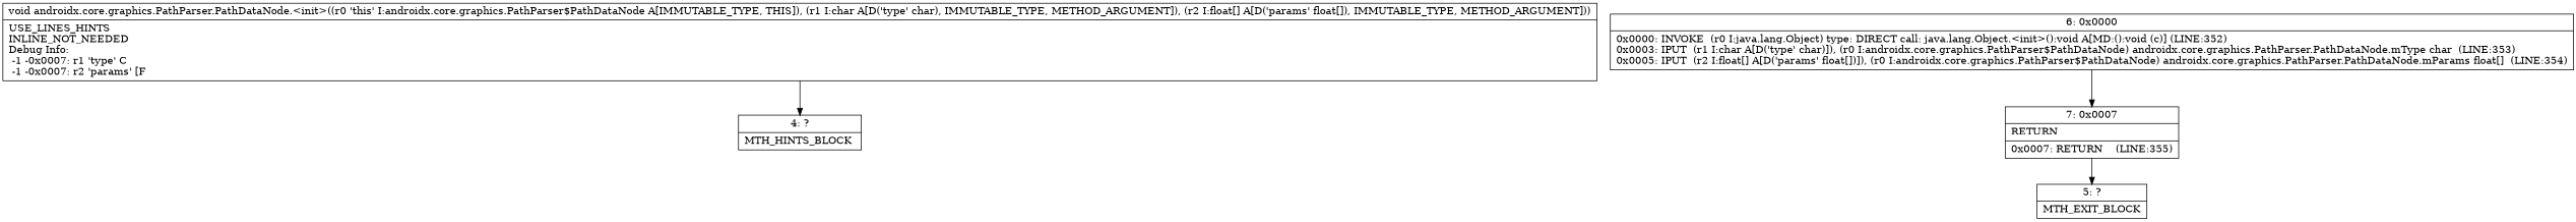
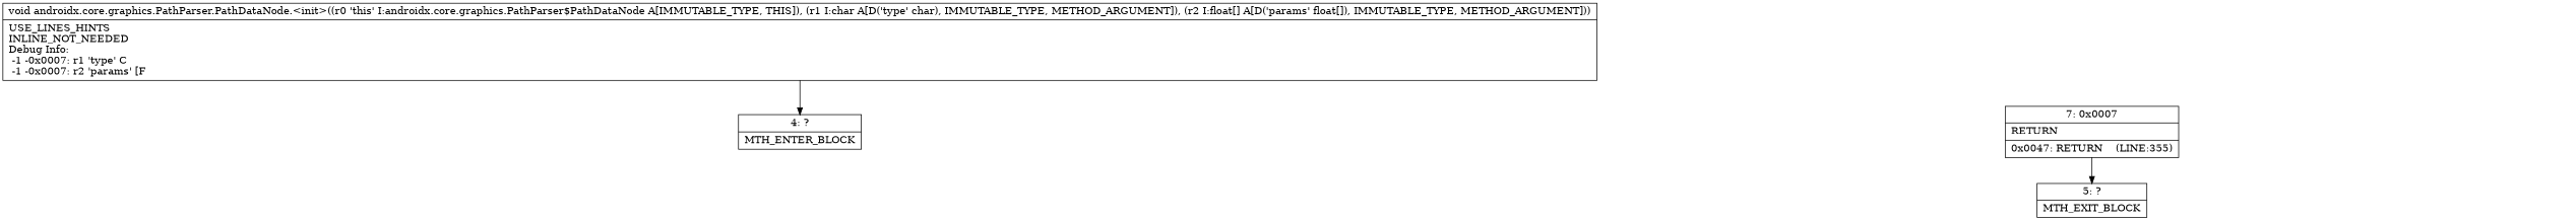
  digraph {
    node [shape=record]
-   n1 [label="{4\:\ ?|MTH_HINTS_BLOCK\l}"]
-   n2 [label="{6\:\ 0x0000|0x0000: INVOKE  (r0 I:java.lang.Object) type: DIRECT call: java.lang.Object.\<init\>():void A[MD:():void (c)] (LINE:352)\l0x0003: IPUT  (r1 I:char A[D('type' char)]), (r0 I:androidx.core.graphics.PathParser$PathDataNode) androidx.core.graphics.PathParser.PathDataNode.mType char  (LINE:353)\l0x0005: IPUT  (r2 I:float[] A[D('params' float[])]), (r0 I:androidx.core.graphics.PathParser$PathDataNode) androidx.core.graphics.PathParser.PathDataNode.mParams float[]  (LINE:354)\l}"]
-   n3 [label="{7\:\ 0x0007|RETURN\l|0x0007: RETURN    (LINE:355)\l}"]
+   n1 [label="{4\:\ ?|MTH_ENTER_BLOCK\l}"]
+   n3 [label="{7\:\ 0x0007|RETURN\l|0x0047: RETURN    (LINE:355)\l}"]
    n4 [label="{5\:\ ?|MTH_EXIT_BLOCK\l}"]
    n5 [label="{void androidx.core.graphics.PathParser.PathDataNode.\<init\>((r0 'this' I:androidx.core.graphics.PathParser$PathDataNode A[IMMUTABLE_TYPE, THIS]), (r1 I:char A[D('type' char), IMMUTABLE_TYPE, METHOD_ARGUMENT]), (r2 I:float[] A[D('params' float[]), IMMUTABLE_TYPE, METHOD_ARGUMENT]))  | USE_LINES_HINTS\lINLINE_NOT_NEEDED\lDebug Info:\l  \-1 \-0x0007: r1 'type' C\l  \-1 \-0x0007: r2 'params' [F\l}"]
-   n2 -> n3
    n3 -> n4
    n5 -> n1
  }
